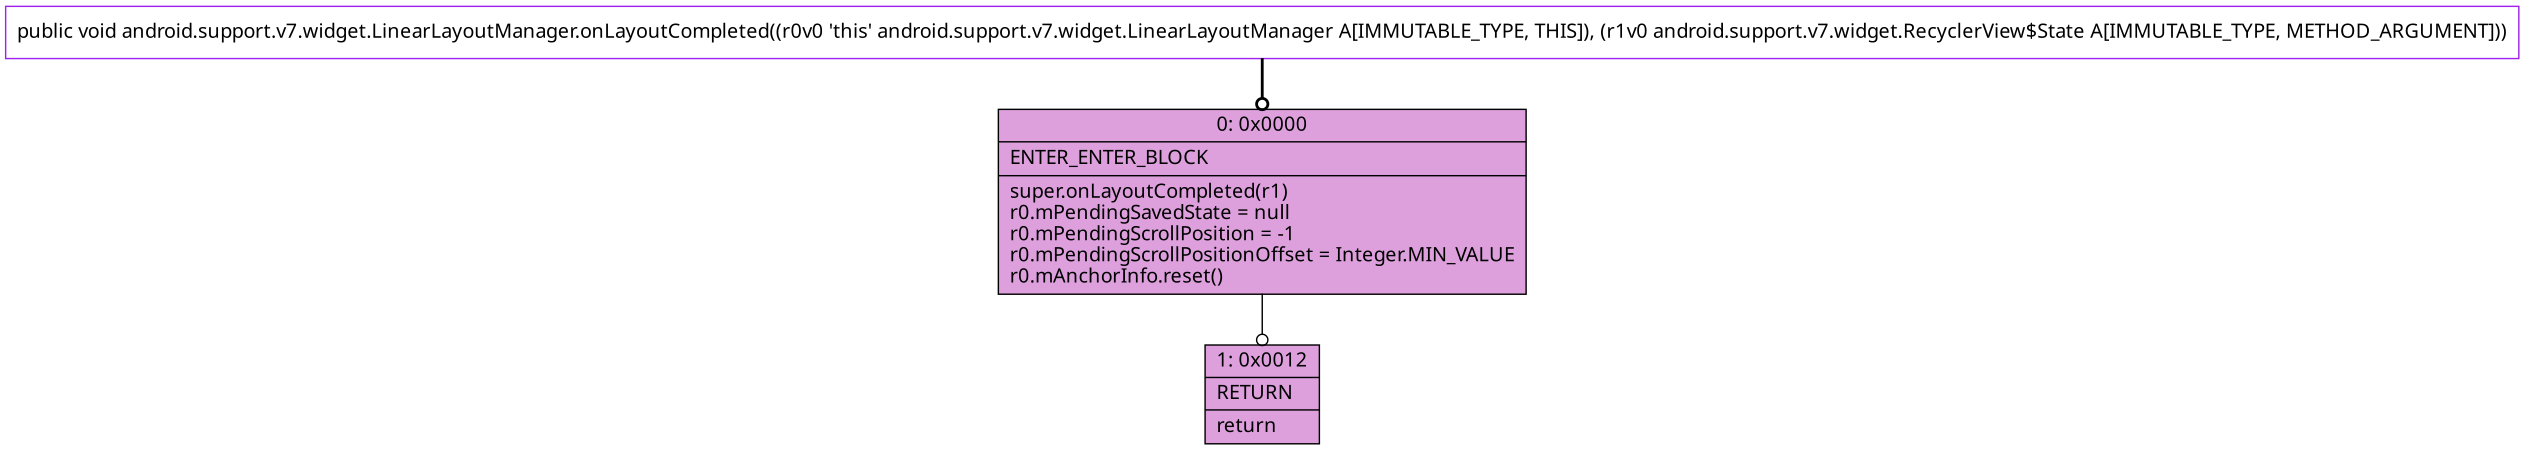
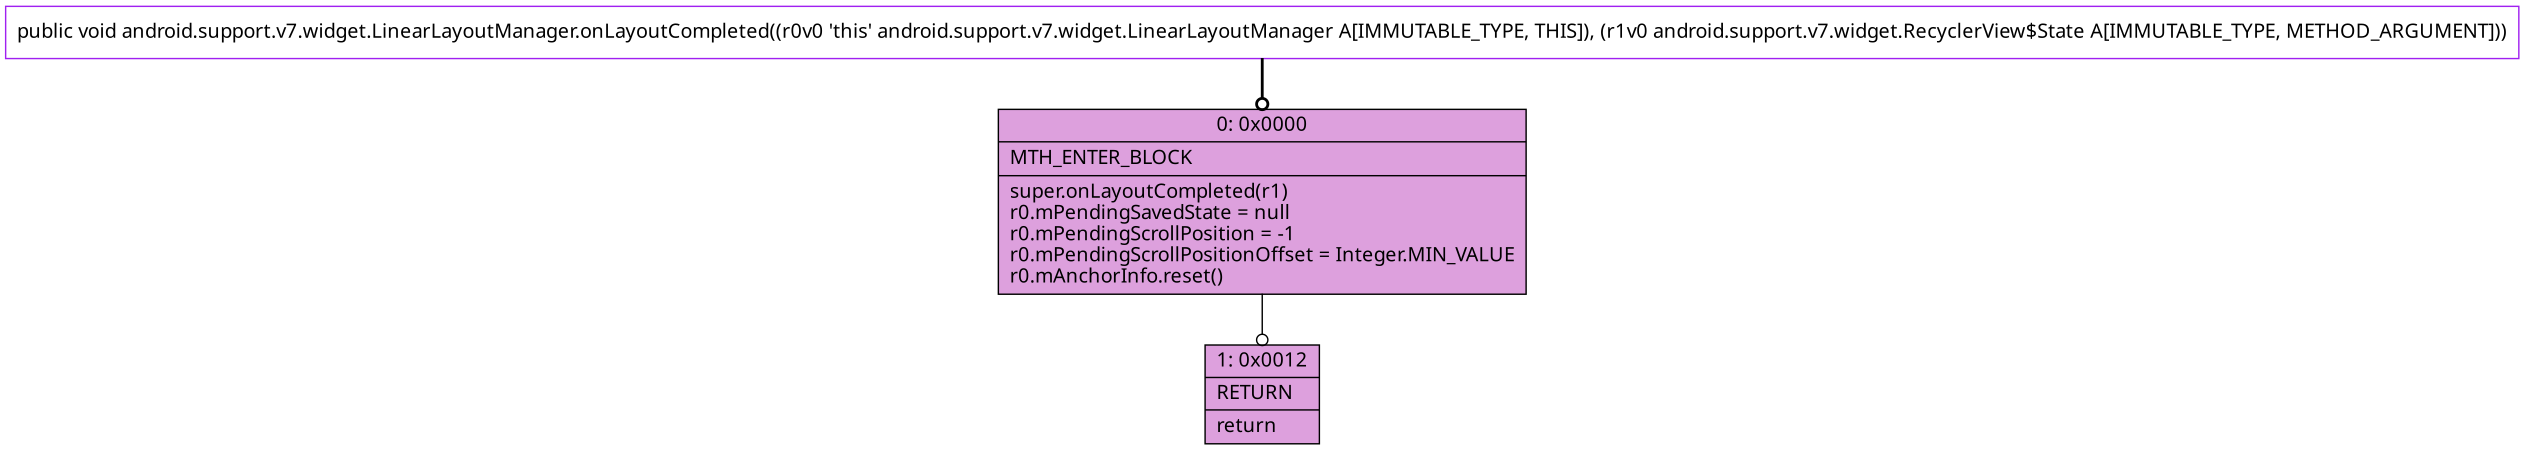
  digraph {
    fontname="Noto Sans"
    node [shape=record style=filled fillcolor=plum color=black fontname="Noto Sans"]
    edge [arrowhead=odot fontname="Noto Sans"]
-   n1 [label="{0\:\ 0x0000|ENTER_ENTER_BLOCK\l|super.onLayoutCompleted(r1)\lr0.mPendingSavedState = null\lr0.mPendingScrollPosition = \-1\lr0.mPendingScrollPositionOffset = Integer.MIN_VALUE\lr0.mAnchorInfo.reset()\l}"]
+   n1 [label="{0\:\ 0x0000|MTH_ENTER_BLOCK\l|super.onLayoutCompleted(r1)\lr0.mPendingSavedState = null\lr0.mPendingScrollPosition = \-1\lr0.mPendingScrollPositionOffset = Integer.MIN_VALUE\lr0.mAnchorInfo.reset()\l}"]
    n2 [label="{1\:\ 0x0012|RETURN\l|return\l}"]
    n3 [label="{public void android.support.v7.widget.LinearLayoutManager.onLayoutCompleted((r0v0 'this' android.support.v7.widget.LinearLayoutManager A[IMMUTABLE_TYPE, THIS]), (r1v0 android.support.v7.widget.RecyclerView$State A[IMMUTABLE_TYPE, METHOD_ARGUMENT])) }" fillcolor=white color=purple]
    n1 -> n2 [style=solid]
    n3 -> n1 [style=bold]
  }
